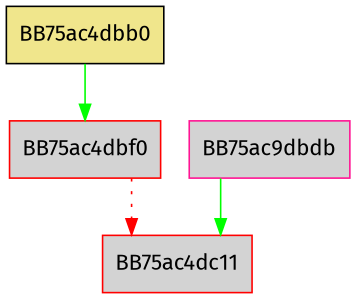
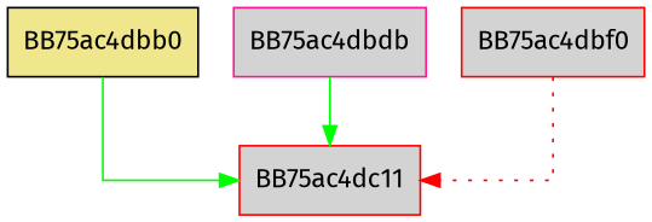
  digraph {
    fontname="Fira Sans"
    splines=ortho
    node [color=red fillcolor=lightgrey fontname="Fira Sans" shape=box style=filled]
    edge [color=green fontname="Fira Sans" style=solid]
    BB75ac4dbb0 [color=black fillcolor=khaki]
    BB75ac4dc11
-   BB75ac4dbdb [color=deeppink label=BB75ac9dbdb]
+   BB75ac4dbdb [color=deeppink]
    BB75ac4dbf0
-   BB75ac4dbb0 -> BB75ac4dbf0
+   BB75ac4dbb0 -> BB75ac4dc11
    BB75ac4dbdb -> BB75ac4dc11
    BB75ac4dbf0 -> BB75ac4dc11 [color=red style=dotted]
  }
